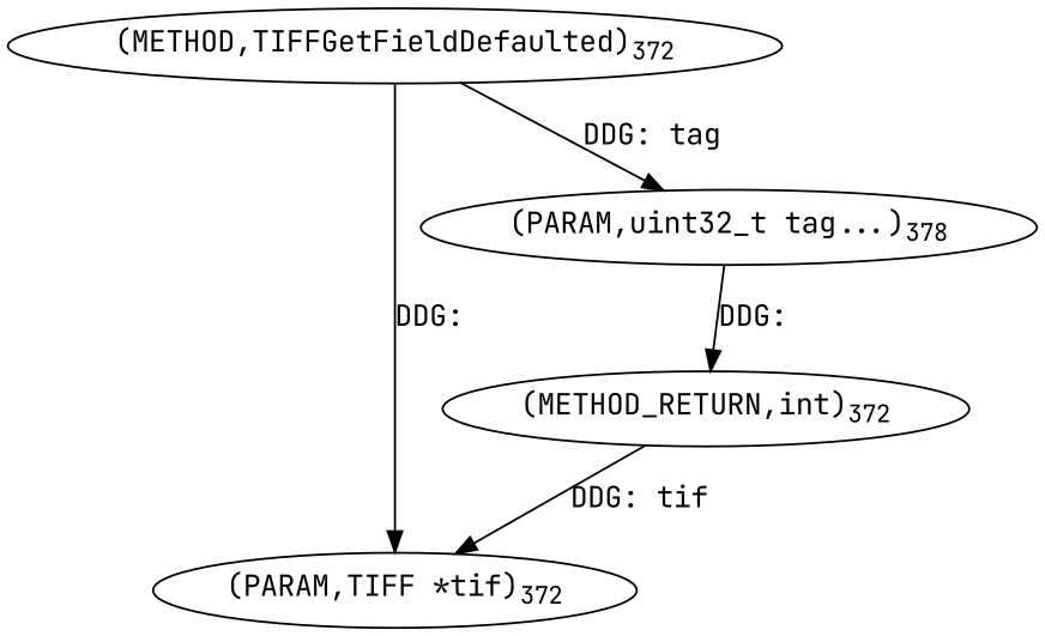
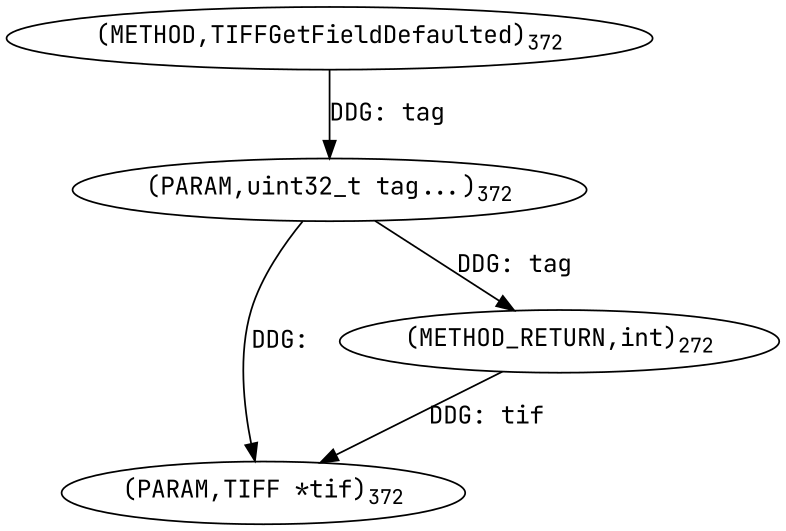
  digraph {
    fontname="JetBrains Mono"
    node [fontname="JetBrains Mono"]
    edge [fontname="JetBrains Mono"]
    n1 [label=<(METHOD,TIFFGetFieldDefaulted)<SUB>372</SUB>>]
    n2 [label=<(PARAM,TIFF *tif)<SUB>372</SUB>>]
-   n3 [label=<(PARAM,uint32_t tag...)<SUB>378</SUB>>]
-   n4 [label=<(METHOD_RETURN,int)<SUB>372</SUB>>]
-   n1 -> n2 [label="DDG: "]
+   n3 [label=<(PARAM,uint32_t tag...)<SUB>372</SUB>>]
+   n4 [label=<(METHOD_RETURN,int)<SUB>272</SUB>>]
+   n3 -> n2 [label="DDG: "]
    n1 -> n3 [label="DDG: tag"]
-   n3 -> n4 [label="DDG: "]
+   n3 -> n4 [label="DDG: tag"]
    n4 -> n2 [label="DDG: tif"]
  }
